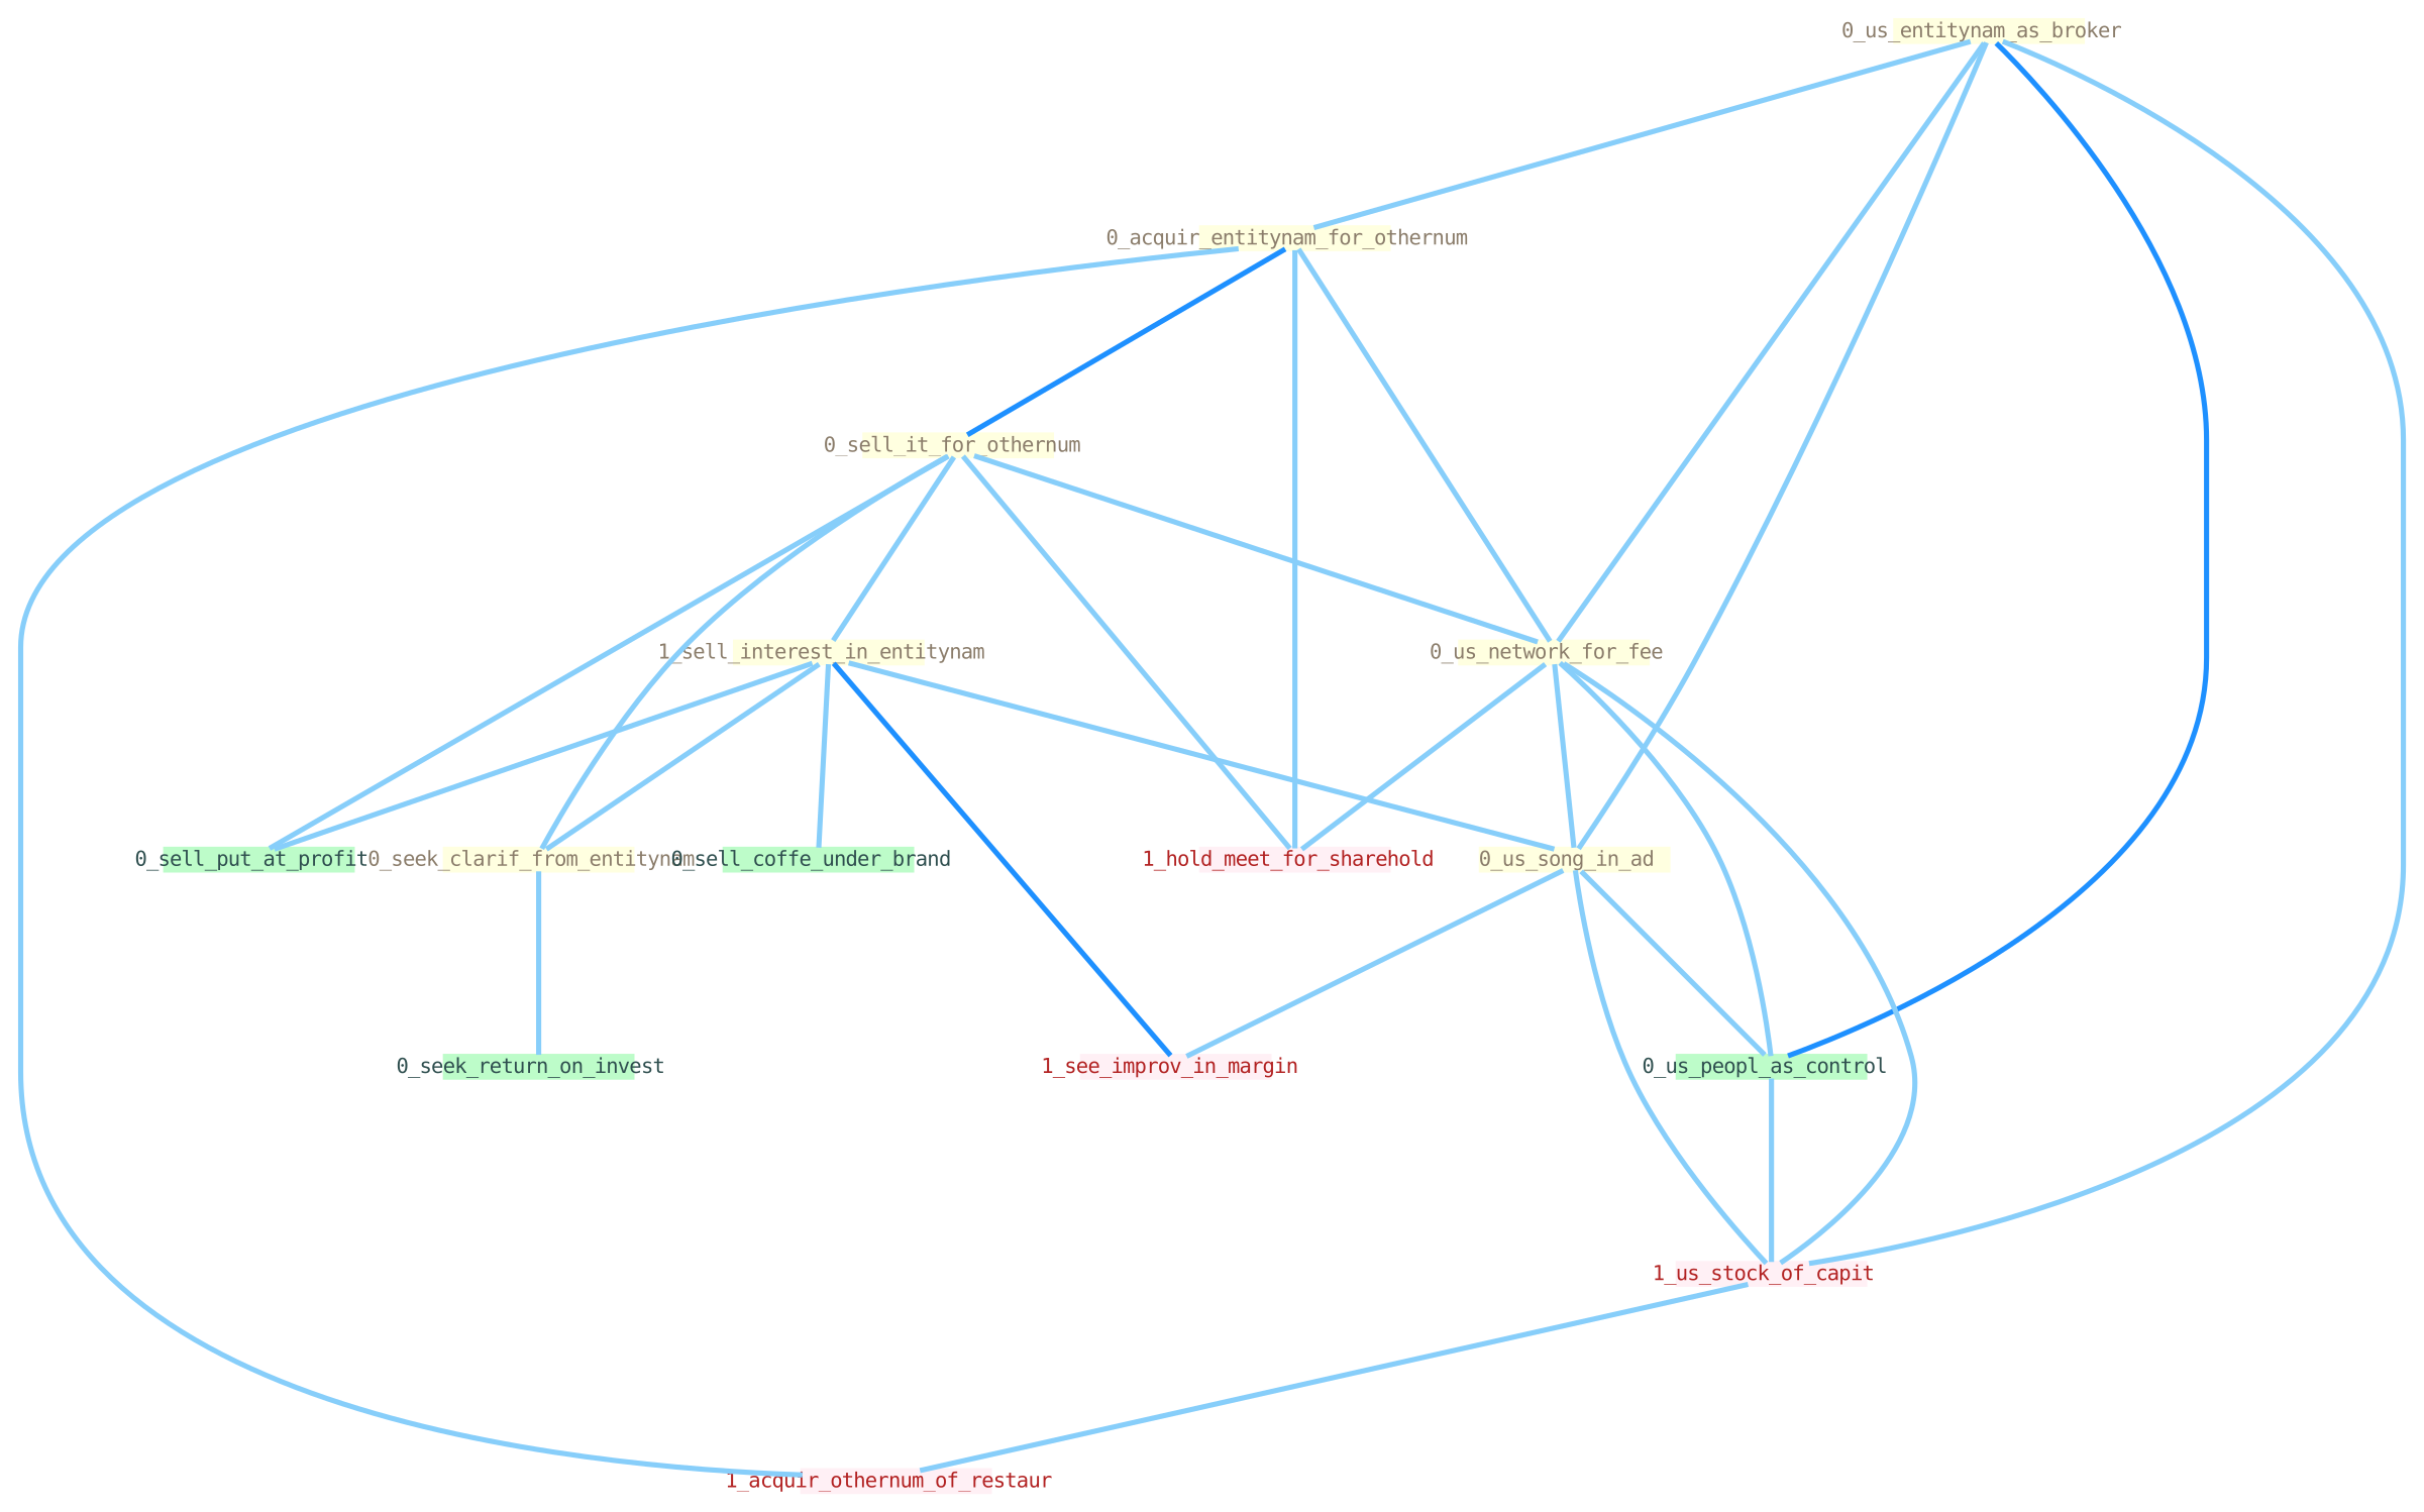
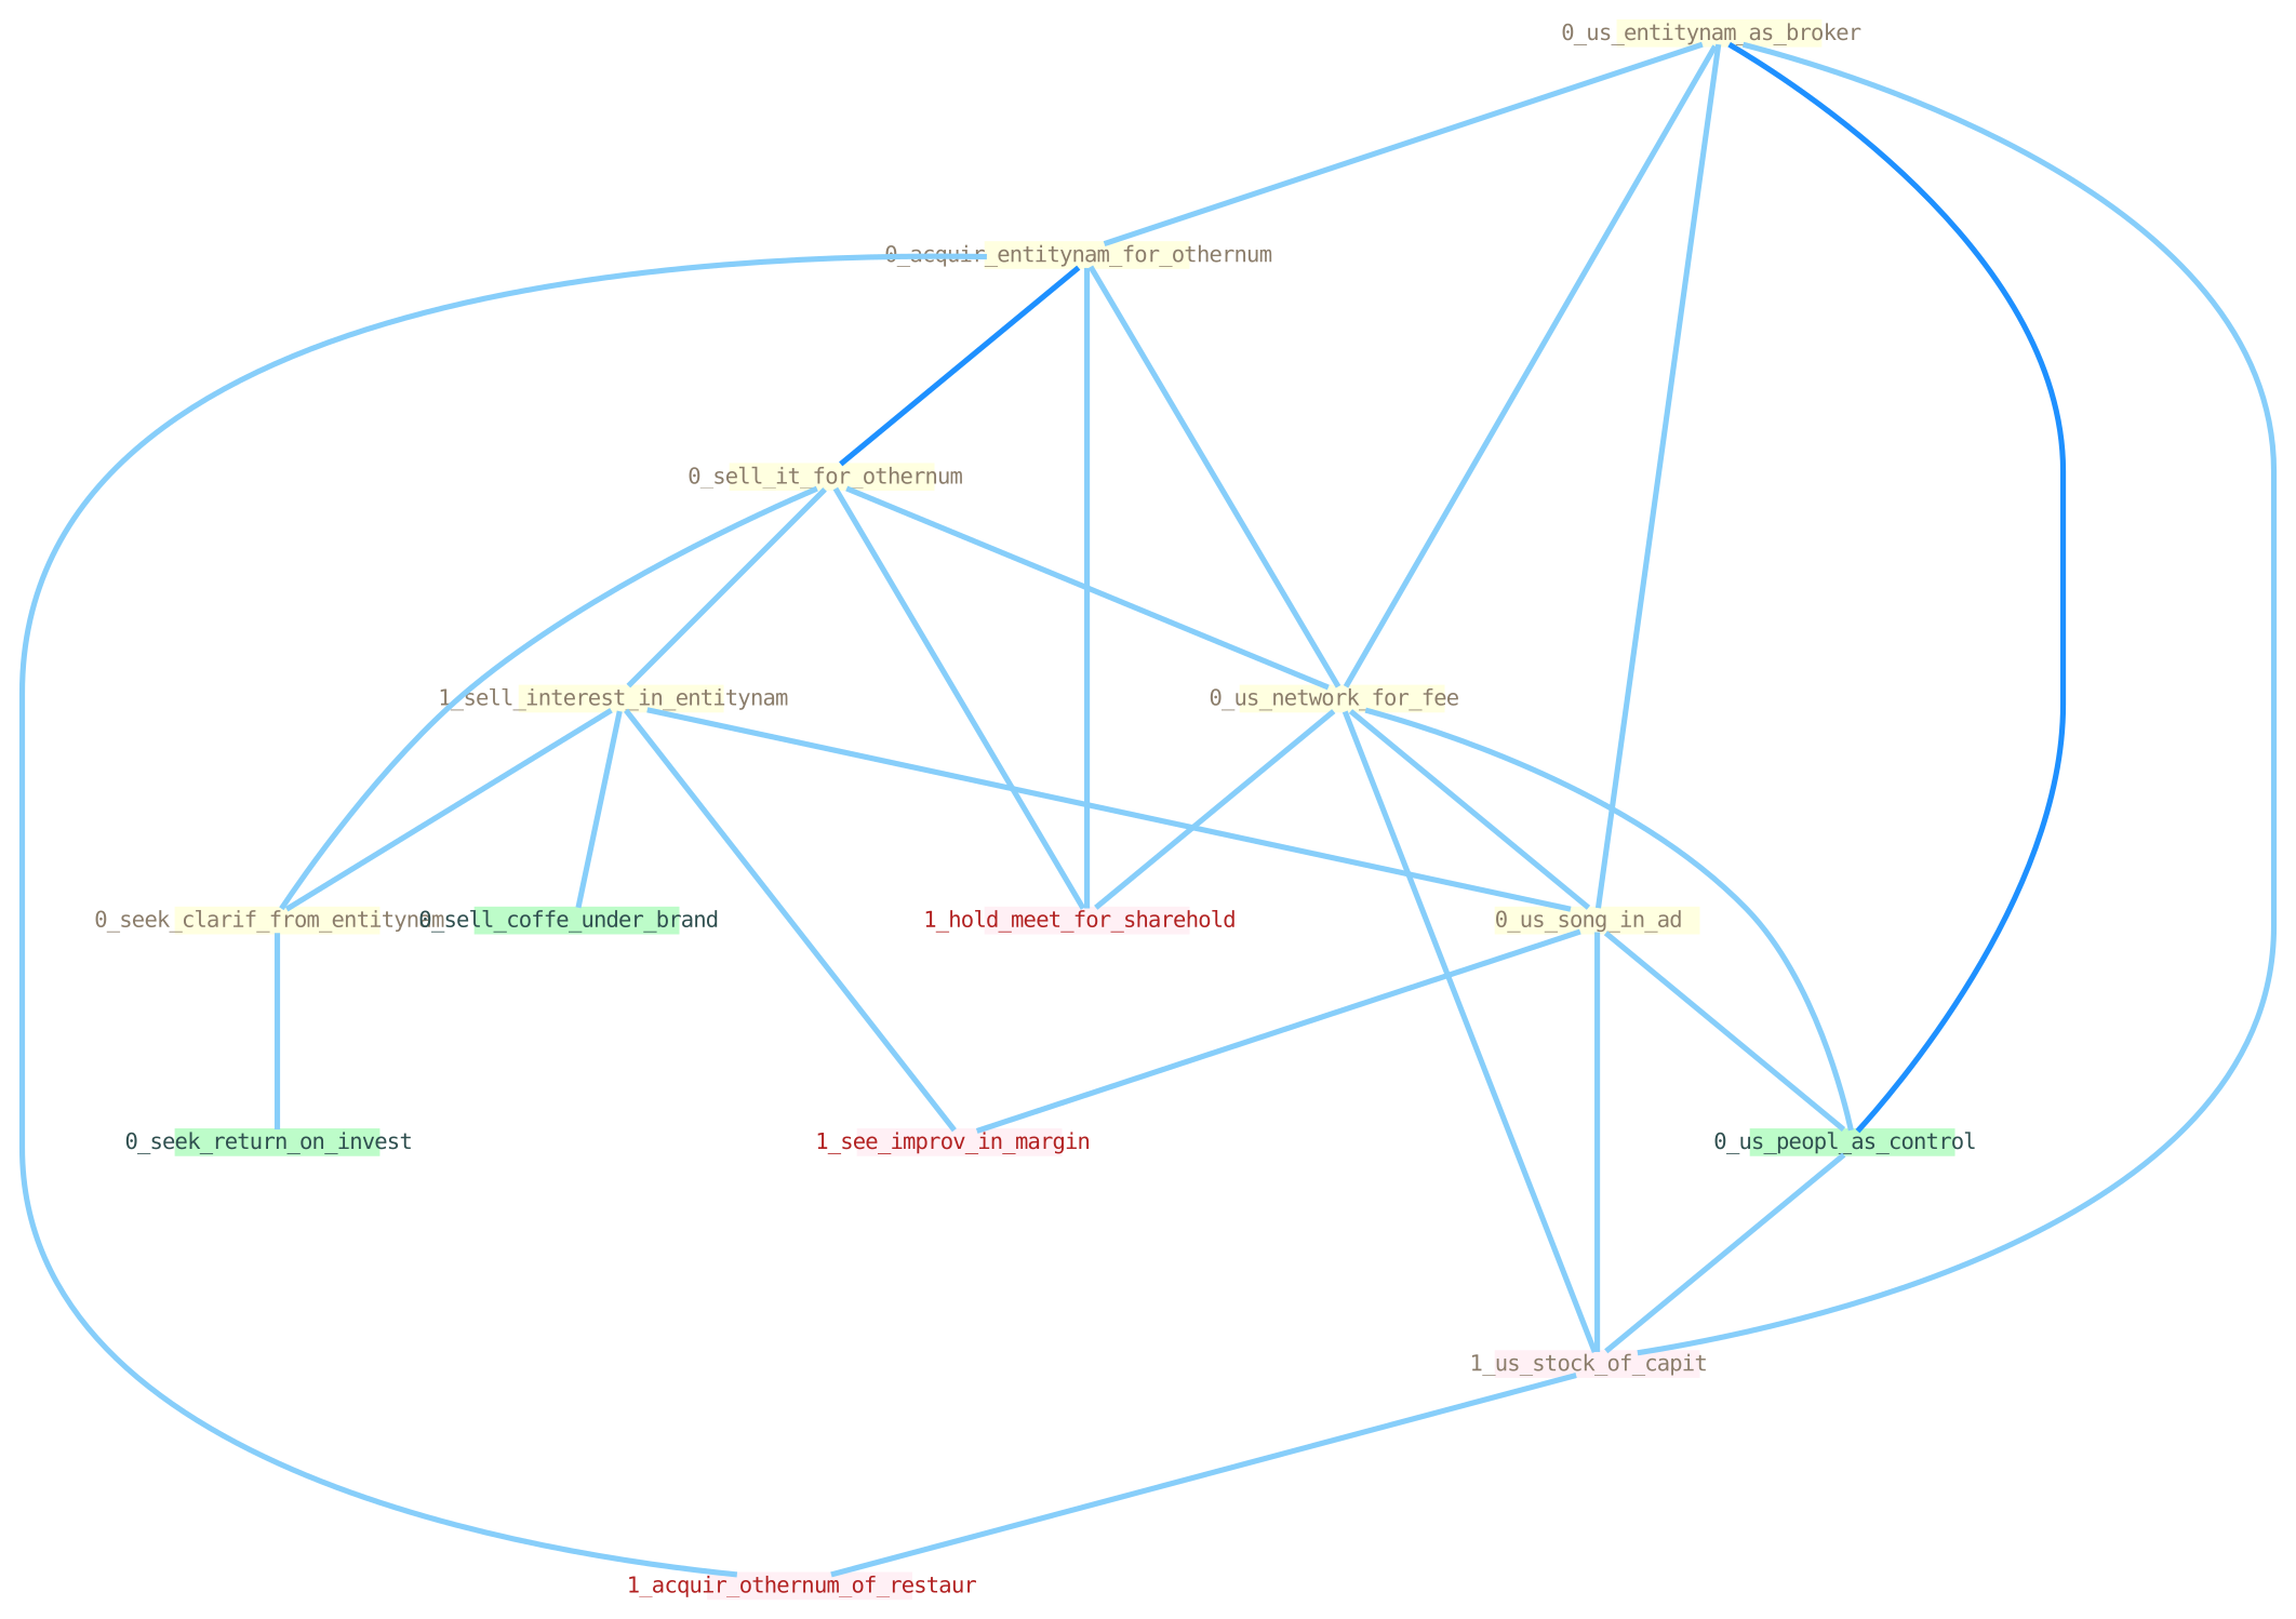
  graph {
    fontname="DejaVu Sans Mono"
    node [color="#ffffe0" fixedsize=true fontcolor="#8b7d6b" fontname="DejaVu Sans Mono" fontsize=4 shape=polygon style=filled]
    edge [color="#87cefa" fontname="DejaVu Sans Mono" w=1]
    "0_us_entitynam_as_broker " [height=.06 width=.5]
    "0_acquir_entitynam_for_othernum " [height=.06 width=.5]
    "0_sell_it_for_othernum " [height=.06 width=.5]
    "1_sell_interest_in_entitynam " [height=.06 width=.5]
    "0_us_network_for_fee " [height=.06 width=.5]
    "0_seek_clarif_from_entitynam " [height=.06 width=.5]
    "0_us_song_in_ad " [height=.06 width=.5]
-   "1_us_stock_of_capit " [color="#fff0f5" fontcolor="#b22222" height=.06 width=.5]
+   "1_us_stock_of_capit " [color="#fff0f5" height=.06 width=.5]
    "1_see_improv_in_margin " [color="#fff0f5" fontcolor="#b22222" height=.06 width=.5]
    "1_hold_meet_for_sharehold " [color="#fff0f5" fontcolor="#b22222" height=.06 width=.5]
    "1_acquir_othernum_of_restaur " [color="#fff0f5" fontcolor="#b22222" height=.06 width=.5]
    "0_us_peopl_as_control " [color="#BDFCC9" fontcolor="#2f4f4f" height=.06 width=.5]
-   "0_sell_put_at_profit " [color="#BDFCC9" fontcolor="#2f4f4f" height=.06 width=.5]
    "0_sell_coffe_under_brand " [color="#BDFCC9" fontcolor="#2f4f4f" height=.06 width=.5]
    "0_seek_return_on_invest " [color="#BDFCC9" fontcolor="#2f4f4f" height=.06 width=.5]
    subgraph sub_1 {
      "0_us_entitynam_as_broker "
      "0_acquir_entitynam_for_othernum "
      "0_sell_it_for_othernum "
      "1_sell_interest_in_entitynam "
      "0_us_network_for_fee "
      "0_seek_clarif_from_entitynam "
      "0_us_song_in_ad "
    }
    subgraph sub_2 {
      "1_us_stock_of_capit "
      "1_see_improv_in_margin "
      "1_hold_meet_for_sharehold "
      "1_acquir_othernum_of_restaur "
    }
    "0_us_entitynam_as_broker " -- "0_acquir_entitynam_for_othernum "
    "0_us_entitynam_as_broker " -- "0_us_network_for_fee "
    "0_us_entitynam_as_broker " -- "0_us_song_in_ad "
    "0_us_entitynam_as_broker " -- "1_us_stock_of_capit "
    "0_us_entitynam_as_broker " -- "0_us_peopl_as_control " [color="#1e90ff" w=2]
    "0_acquir_entitynam_for_othernum " -- "0_sell_it_for_othernum " [color="#1e90ff" w=2]
    "0_acquir_entitynam_for_othernum " -- "0_us_network_for_fee "
    "0_acquir_entitynam_for_othernum " -- "1_hold_meet_for_sharehold "
    "0_acquir_entitynam_for_othernum " -- "1_acquir_othernum_of_restaur "
    "0_sell_it_for_othernum " -- "1_sell_interest_in_entitynam "
    "0_sell_it_for_othernum " -- "0_us_network_for_fee "
    "0_sell_it_for_othernum " -- "0_seek_clarif_from_entitynam "
    "0_sell_it_for_othernum " -- "1_hold_meet_for_sharehold "
-   "0_sell_it_for_othernum " -- "0_sell_put_at_profit "
    "1_sell_interest_in_entitynam " -- "0_seek_clarif_from_entitynam "
    "1_sell_interest_in_entitynam " -- "0_us_song_in_ad "
-   "1_sell_interest_in_entitynam " -- "1_see_improv_in_margin " [color="#1e90ff"]
-   "1_sell_interest_in_entitynam " -- "0_sell_put_at_profit "
+   "1_sell_interest_in_entitynam " -- "1_see_improv_in_margin "
    "1_sell_interest_in_entitynam " -- "0_sell_coffe_under_brand "
    "0_us_network_for_fee " -- "0_us_song_in_ad "
    "0_us_network_for_fee " -- "1_us_stock_of_capit "
    "0_us_network_for_fee " -- "1_hold_meet_for_sharehold "
    "0_us_network_for_fee " -- "0_us_peopl_as_control "
    "0_seek_clarif_from_entitynam " -- "0_seek_return_on_invest "
    "0_us_song_in_ad " -- "1_us_stock_of_capit "
    "0_us_song_in_ad " -- "1_see_improv_in_margin "
    "0_us_song_in_ad " -- "0_us_peopl_as_control "
    "1_us_stock_of_capit " -- "1_acquir_othernum_of_restaur "
    "0_us_peopl_as_control " -- "1_us_stock_of_capit "
  }
